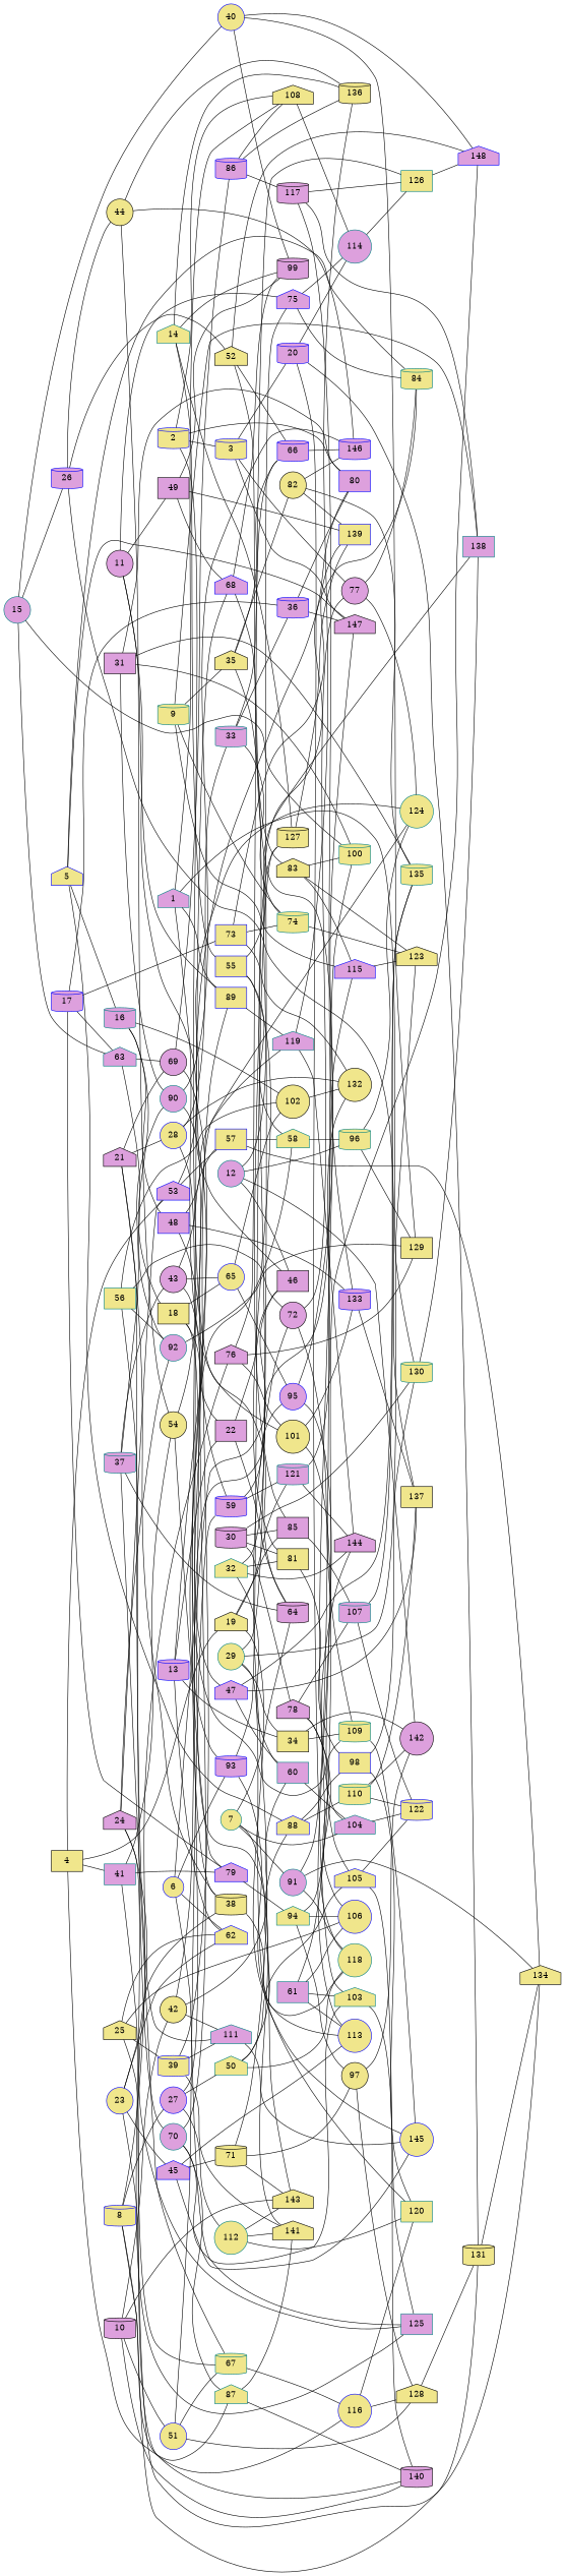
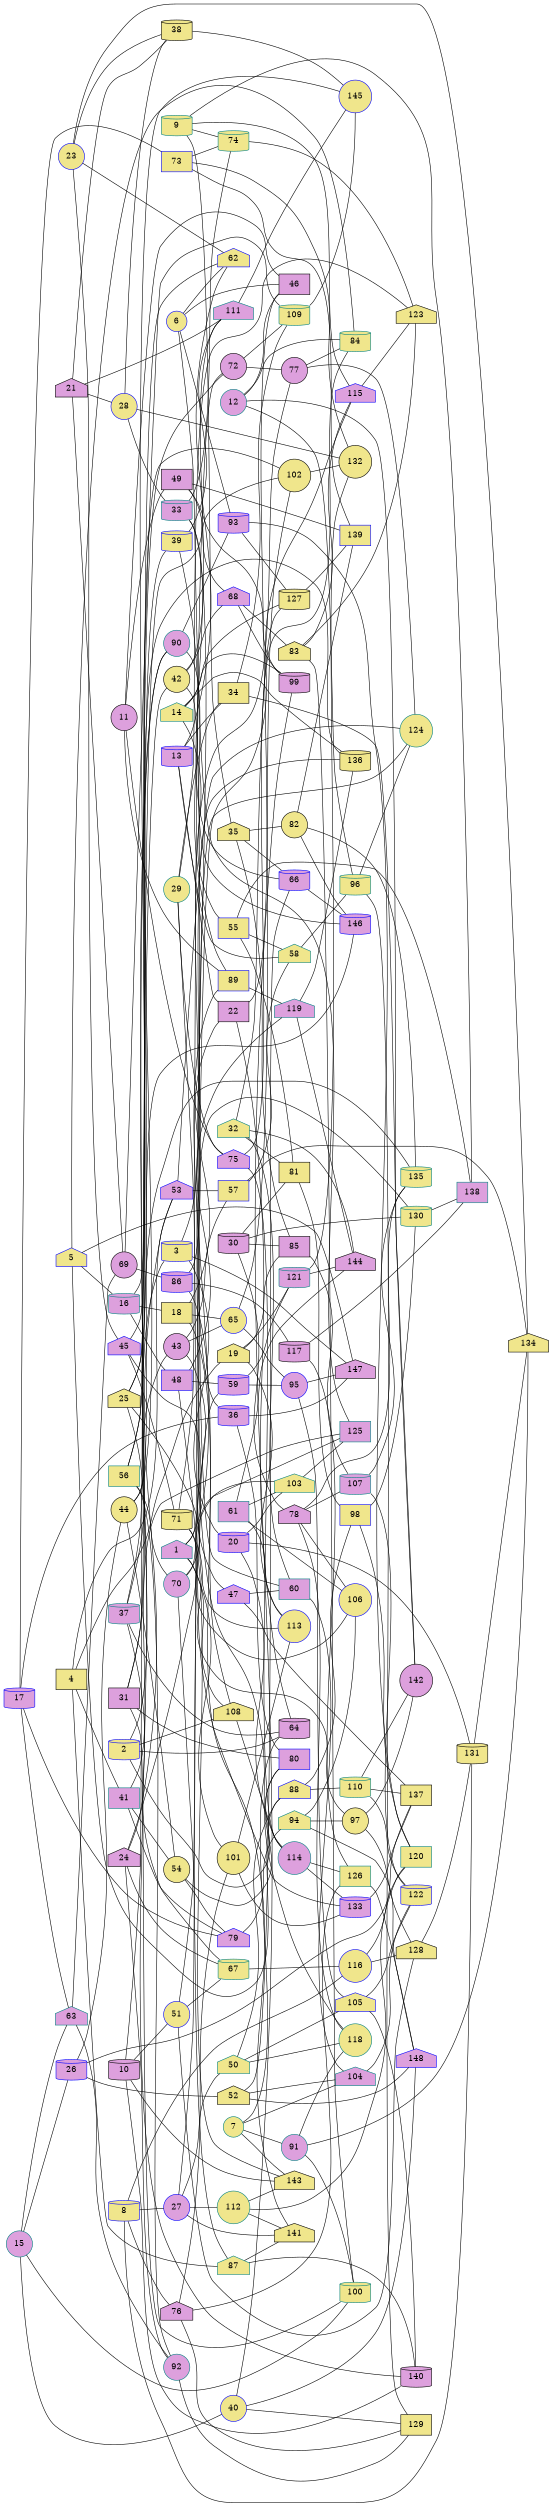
  graph {
    rankdir=LR
    node [color=black fillcolor=khaki shape=cylinder style=filled]
    1 [color=teal fillcolor=plum shape=house]
    89 [color=blue shape=box]
    101 [shape=circle]
    108 [shape=house]
    130 [color=teal]
    119 [color=teal fillcolor=plum shape=house]
    113 [color=blue shape=circle]
    133 [color=blue fillcolor=plum]
    114 [color=teal fillcolor=plum shape=circle]
    138 [color=teal fillcolor=plum shape=box]
    2 [color=blue]
    3 [color=blue]
    64 [fillcolor=plum]
    80 [color=blue fillcolor=plum shape=box]
    20 [color=blue fillcolor=plum]
    77 [fillcolor=plum shape=circle]
    147 [fillcolor=plum shape=house]
    131
    103 [color=teal shape=house]
    84 [color=teal]
    124 [color=teal shape=circle]
    4 [shape=box]
    19 [shape=house]
    41 [color=teal fillcolor=plum shape=box]
    53 [color=blue fillcolor=plum shape=house]
    87 [color=teal shape=house]
    85 [fillcolor=plum shape=box]
    121 [color=teal fillcolor=plum]
    125 [color=teal fillcolor=plum shape=box]
    79 [color=blue fillcolor=plum shape=house]
    54 [shape=circle]
    57 [color=blue shape=box]
    140 [fillcolor=plum]
    141 [shape=house]
    5 [color=blue shape=house]
    16 [color=teal fillcolor=plum]
    88 [color=blue shape=house]
    18 [shape=box]
    48 [color=blue fillcolor=plum shape=box]
    102 [shape=circle]
    98 [color=blue shape=box]
    110 [color=teal]
    6 [color=blue shape=circle]
    46 [fillcolor=plum shape=box]
    62 [color=blue shape=house]
    93 [color=blue fillcolor=plum]
    127
    120 [color=teal shape=box]
    7 [color=teal shape=circle]
    91 [color=teal fillcolor=plum shape=circle]
    104 [color=teal fillcolor=plum shape=house]
    143 [shape=house]
    100 [color=teal]
    134 [shape=house]
    118 [color=teal shape=circle]
    122 [color=blue]
    8 [color=blue]
    27 [color=blue fillcolor=plum shape=circle]
    76 [fillcolor=plum shape=house]
    116 [color=blue shape=circle]
    115 [color=blue fillcolor=plum shape=house]
    50 [color=teal shape=house]
    112 [color=teal shape=circle]
    129 [shape=box]
    126 [color=teal shape=box]
    128 [shape=house]
    9 [color=teal]
    35 [shape=house]
    74 [color=teal]
    66 [color=blue fillcolor=plum]
    82 [shape=circle]
    123 [shape=house]
    10 [fillcolor=plum]
    42 [shape=circle]
    51 [color=blue shape=circle]
    111 [color=teal fillcolor=plum shape=house]
    60 [color=teal fillcolor=plum shape=box]
    68 [color=blue fillcolor=plum shape=house]
    67 [color=teal]
    59 [color=blue fillcolor=plum]
    11 [fillcolor=plum shape=circle]
    49 [fillcolor=plum shape=box]
    75 [color=blue fillcolor=plum shape=house]
    99 [fillcolor=plum]
    139 [color=blue shape=box]
    12 [color=teal fillcolor=plum shape=circle]
    96 [color=teal]
    142 [fillcolor=plum shape=circle]
    13 [color=blue fillcolor=plum]
    22 [fillcolor=plum shape=box]
    34 [shape=box]
    58 [color=teal shape=house]
    109 [color=teal]
    14 [color=teal shape=house]
    55 [color=blue shape=box]
    136
    81 [shape=box]
    15 [color=teal fillcolor=plum shape=circle]
    26 [color=blue fillcolor=plum]
    40 [color=blue shape=circle]
    63 [color=teal fillcolor=plum shape=house]
    44 [shape=circle]
    52 [shape=house]
    137 [shape=box]
    148 [color=blue fillcolor=plum shape=house]
    69 [fillcolor=plum shape=circle]
    92 [color=teal fillcolor=plum shape=circle]
    65 [color=blue shape=circle]
    132 [shape=circle]
    17 [color=blue fillcolor=plum]
    36 [color=blue fillcolor=plum]
    73 [color=blue shape=box]
    94 [color=teal shape=house]
    95 [color=blue fillcolor=plum shape=circle]
    107 [color=teal fillcolor=plum]
    144 [fillcolor=plum shape=house]
    21 [fillcolor=plum shape=house]
    28 [color=blue shape=circle]
    38
    33 [color=teal fillcolor=plum]
    145 [color=blue shape=circle]
    86 [color=blue fillcolor=plum]
    23 [color=blue shape=circle]
    45 [color=blue fillcolor=plum shape=house]
    71
    24 [fillcolor=plum shape=house]
    25 [shape=house]
    39 [color=blue]
    106 [color=blue shape=circle]
    146 [color=blue fillcolor=plum]
    105 [color=blue shape=house]
    29 [color=teal shape=circle]
    30 [fillcolor=plum]
    78 [fillcolor=plum shape=house]
    31 [fillcolor=plum shape=box]
    90 [color=teal fillcolor=plum shape=circle]
    135 [color=teal]
    32 [color=teal shape=house]
    37 [color=teal fillcolor=plum]
    43 [fillcolor=plum shape=circle]
    47 [color=blue fillcolor=plum shape=house]
    83 [shape=house]
    72 [fillcolor=plum shape=circle]
    97 [shape=circle]
    56 [color=teal shape=box]
    70 [color=teal fillcolor=plum shape=circle]
    61 [color=teal fillcolor=plum shape=box]
    117 [fillcolor=plum]
    1 -- 89
    1 -- 101
    1 -- 108
    1 -- 130
    89 -- 119
    101 -- 113
    101 -- 133
    108 -- 114
    130 -- 138
    119 -- 136
    119 -- 144
    133 -- 137
    114 -- 126
    2 -- 108
    2 -- 3
    2 -- 64
    2 -- 80
    3 -- 20
    3 -- 77
    3 -- 147
    20 -- 114
    20 -- 131
    20 -- 103
    77 -- 84
    77 -- 124
    131 -- 134
    103 -- 125
    4 -- 19
    4 -- 41
    4 -- 53
    4 -- 87
    19 -- 113
    19 -- 85
    19 -- 121
    41 -- 125
    41 -- 79
    41 -- 54
    53 -- 124
    53 -- 57
    87 -- 140
    87 -- 141
    85 -- 107
    121 -- 132
    121 -- 144
    79 -- 94
    54 -- 80
    54 -- 79
    57 -- 134
    57 -- 58
    5 -- 147
    5 -- 84
    5 -- 16
    5 -- 88
    16 -- 18
    16 -- 48
    16 -- 102
    88 -- 98
    88 -- 110
    18 -- 141
    18 -- 22
    18 -- 65
    48 -- 119
    48 -- 133
    48 -- 59
    102 -- 132
    98 -- 130
    98 -- 120
    110 -- 122
    110 -- 142
    110 -- 137
    6 -- 125
    6 -- 46
    6 -- 62
    6 -- 93
    93 -- 127
    93 -- 120
    127 -- 139
    7 -- 64
    7 -- 91
    7 -- 104
    7 -- 143
    91 -- 100
    91 -- 134
    91 -- 118
    104 -- 122
    8 -- 131
    8 -- 27
    8 -- 76
    8 -- 116
    27 -- 115
    27 -- 50
    27 -- 112
    76 -- 101
    76 -- 129
    76 -- 126
    116 -- 120
    116 -- 128
    115 -- 123
    50 -- 88
    50 -- 118
    50 -- 105
    112 -- 141
    112 -- 120
    112 -- 143
    126 -- 148
    128 -- 131
    9 -- 138
    9 -- 115
    9 -- 35
    9 -- 74
    35 -- 85
    35 -- 66
    35 -- 82
    74 -- 123
    66 -- 146
    82 -- 139
    82 -- 146
    82 -- 135
    10 -- 140
    10 -- 143
    10 -- 42
    10 -- 51
    42 -- 111
    42 -- 60
    42 -- 68
    51 -- 128
    51 -- 67
    51 -- 59
    111 -- 145
    60 -- 104
    68 -- 99
    68 -- 83
    67 -- 116
    59 -- 121
    59 -- 95
    11 -- 89
    11 -- 46
    11 -- 49
    11 -- 75
    49 -- 68
    49 -- 99
    49 -- 139
    75 -- 114
    75 -- 84
    12 -- 84
    12 -- 46
    12 -- 96
    12 -- 142
    96 -- 124
    96 -- 129
    13 -- 62
    13 -- 22
    13 -- 34
    13 -- 58
    22 -- 64
    22 -- 46
    34 -- 142
    34 -- 109
    58 -- 96
    109 -- 145
    14 -- 127
    14 -- 99
    14 -- 55
    14 -- 136
    55 -- 138
    55 -- 58
    55 -- 81
    81 -- 98
    15 -- 100
    15 -- 26
    15 -- 40
    15 -- 63
    26 -- 44
    26 -- 52
    26 -- 137
    40 -- 129
    40 -- 99
    40 -- 148
    63 -- 69
    63 -- 92
    44 -- 54
    44 -- 136
    44 -- 146
    52 -- 104
    52 -- 66
    52 -- 148
    69 -- 109
    69 -- 86
    92 -- 129
    65 -- 102
    65 -- 95
    17 -- 79
    17 -- 63
    17 -- 36
    17 -- 73
    36 -- 80
    36 -- 147
    73 -- 74
    73 -- 139
    73 -- 132
    94 -- 148
    94 -- 106
    94 -- 97
    95 -- 147
    95 -- 105
    107 -- 122
    107 -- 135
    21 -- 111
    21 -- 69
    21 -- 28
    21 -- 38
    28 -- 132
    28 -- 38
    28 -- 33
    38 -- 145
    33 -- 74
    33 -- 66
    33 -- 36
    86 -- 108
    86 -- 136
    86 -- 117
    23 -- 62
    23 -- 134
    23 -- 38
    23 -- 45
    45 -- 113
    45 -- 145
    45 -- 71
    71 -- 143
    71 -- 72
    71 -- 97
    24 -- 53
    24 -- 125
    24 -- 67
    24 -- 92
    25 -- 140
    25 -- 62
    25 -- 39
    25 -- 106
    39 -- 89
-   39 -- 141
+   27 -- 141
    39 -- 111
    105 -- 140
    105 -- 122
    29 -- 118
    29 -- 123
    29 -- 75
    29 -- 34
    30 -- 130
    30 -- 85
    30 -- 81
    30 -- 78
    78 -- 118
    78 -- 107
    78 -- 106
    31 -- 80
    31 -- 100
    31 -- 90
    31 -- 135
    90 -- 93
    90 -- 146
    32 -- 127
    32 -- 60
    32 -- 81
    32 -- 144
    37 -- 64
    37 -- 67
    37 -- 90
    37 -- 43
    43 -- 57
    43 -- 65
    43 -- 47
    47 -- 60
    47 -- 137
-   47 -- 135
+   78 -- 135
    83 -- 100
    83 -- 115
    83 -- 123
    72 -- 77
    72 -- 109
    97 -- 128
    97 -- 142
    56 -- 102
    56 -- 92
    56 -- 72
    56 -- 70
    70 -- 103
    70 -- 124
    70 -- 87
    61 -- 113
    61 -- 103
    61 -- 144
    61 -- 106
-   117 -- 133
+   114 -- 133
    117 -- 138
    117 -- 126
  }
